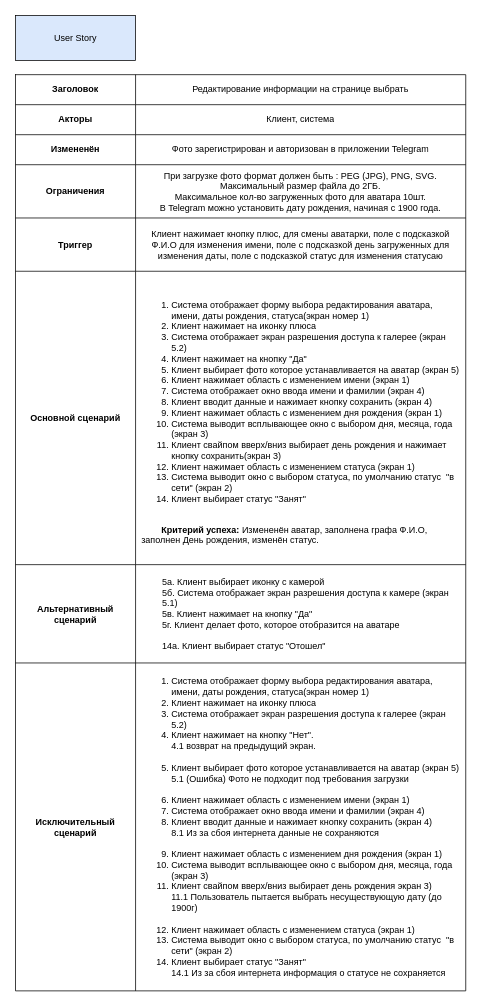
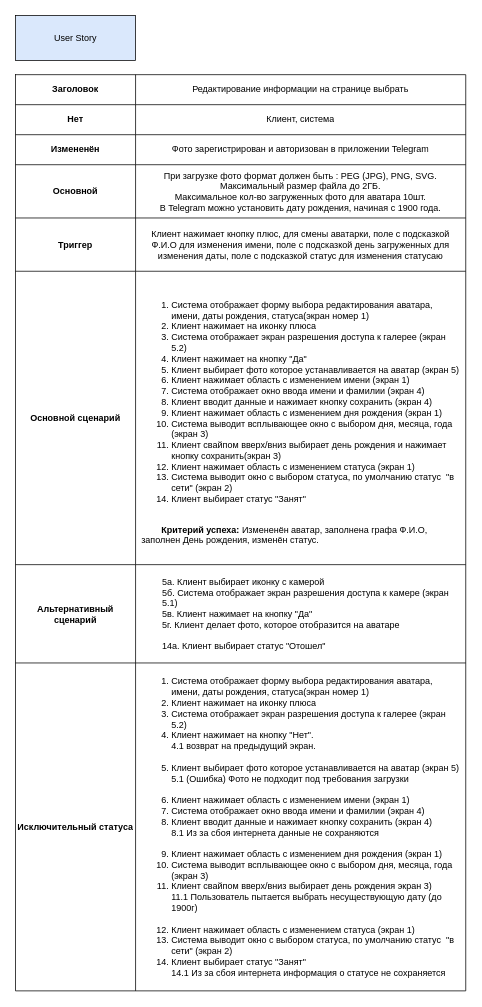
  <mxCell id="0" />
  <mxCell id="1" parent="0" />
  <mxCell id="2" value="" style="shape=table;startSize=0;container=1;collapsible=0;childLayout=tableLayout;" parent="1" vertex="1"><mxGeometry x="20" y="99" width="600" height="1221" as="geometry" /></mxCell>
  <mxCell id="3" value="" style="shape=tableRow;horizontal=0;startSize=0;swimlaneHead=0;swimlaneBody=0;strokeColor=inherit;top=0;left=0;bottom=0;right=0;collapsible=0;dropTarget=0;fillColor=none;points=[[0,0.5],[1,0.5]];portConstraint=eastwest;" parent="2" vertex="1"><mxGeometry width="600" height="40" as="geometry" /></mxCell>
  <mxCell id="4" value="&lt;b&gt;Заголовок&lt;/b&gt;" style="shape=partialRectangle;html=1;whiteSpace=wrap;connectable=0;strokeColor=inherit;overflow=hidden;fillColor=none;top=0;left=0;bottom=0;right=0;pointerEvents=1;" parent="3" vertex="1"><mxGeometry width="160" height="40" as="geometry"><mxRectangle width="160" height="40" as="alternateBounds" /></mxGeometry></mxCell>
  <mxCell id="5" value="Редактирование информации на странице выбрать" style="shape=partialRectangle;html=1;whiteSpace=wrap;connectable=0;strokeColor=inherit;overflow=hidden;fillColor=none;top=0;left=0;bottom=0;right=0;pointerEvents=1;spacingLeft=7;spacingRight=7;" parent="3" vertex="1"><mxGeometry x="160" width="440" height="40" as="geometry"><mxRectangle width="440" height="40" as="alternateBounds" /></mxGeometry></mxCell>
  <mxCell id="6" value="" style="shape=tableRow;horizontal=0;startSize=0;swimlaneHead=0;swimlaneBody=0;strokeColor=inherit;top=0;left=0;bottom=0;right=0;collapsible=0;dropTarget=0;fillColor=none;points=[[0,0.5],[1,0.5]];portConstraint=eastwest;" parent="2" vertex="1"><mxGeometry y="40" width="600" height="40" as="geometry" /></mxCell>
- <mxCell id="7" value="&lt;b&gt;Акторы&lt;/b&gt;" style="shape=partialRectangle;html=1;whiteSpace=wrap;connectable=0;strokeColor=inherit;overflow=hidden;fillColor=none;top=0;left=0;bottom=0;right=0;pointerEvents=1;" parent="6" vertex="1"><mxGeometry width="160" height="40" as="geometry"><mxRectangle width="160" height="40" as="alternateBounds" /></mxGeometry></mxCell>
+ <mxCell id="7" value="&lt;b&gt;Нет&lt;/b&gt;" style="shape=partialRectangle;html=1;whiteSpace=wrap;connectable=0;strokeColor=inherit;overflow=hidden;fillColor=none;top=0;left=0;bottom=0;right=0;pointerEvents=1;" parent="6" vertex="1"><mxGeometry width="160" height="40" as="geometry"><mxRectangle width="160" height="40" as="alternateBounds" /></mxGeometry></mxCell>
  <mxCell id="8" value="Клиент, система" style="shape=partialRectangle;html=1;whiteSpace=wrap;connectable=0;strokeColor=inherit;overflow=hidden;fillColor=none;top=0;left=0;bottom=0;right=0;pointerEvents=1;spacingLeft=7;spacingRight=7;" parent="6" vertex="1"><mxGeometry x="160" width="440" height="40" as="geometry"><mxRectangle width="440" height="40" as="alternateBounds" /></mxGeometry></mxCell>
  <mxCell id="9" value="" style="shape=tableRow;horizontal=0;startSize=0;swimlaneHead=0;swimlaneBody=0;strokeColor=inherit;top=0;left=0;bottom=0;right=0;collapsible=0;dropTarget=0;fillColor=none;points=[[0,0.5],[1,0.5]];portConstraint=eastwest;" parent="2" vertex="1"><mxGeometry y="80" width="600" height="40" as="geometry" /></mxCell>
  <mxCell id="10" value="&lt;b&gt;Измененён&lt;/b&gt;" style="shape=partialRectangle;html=1;whiteSpace=wrap;connectable=0;strokeColor=inherit;overflow=hidden;fillColor=none;top=0;left=0;bottom=0;right=0;pointerEvents=1;" parent="9" vertex="1"><mxGeometry width="160" height="40" as="geometry"><mxRectangle width="160" height="40" as="alternateBounds" /></mxGeometry></mxCell>
  <mxCell id="11" value="Фото зарегистрирован и авторизован в приложении Telegram" style="shape=partialRectangle;html=1;whiteSpace=wrap;connectable=0;strokeColor=inherit;overflow=hidden;fillColor=none;top=0;left=0;bottom=0;right=0;pointerEvents=1;spacingLeft=7;spacingRight=7;" parent="9" vertex="1"><mxGeometry x="160" width="440" height="40" as="geometry"><mxRectangle width="440" height="40" as="alternateBounds" /></mxGeometry></mxCell>
  <mxCell id="12" value="" style="shape=tableRow;horizontal=0;startSize=0;swimlaneHead=0;swimlaneBody=0;strokeColor=inherit;top=0;left=0;bottom=0;right=0;collapsible=0;dropTarget=0;fillColor=none;points=[[0,0.5],[1,0.5]];portConstraint=eastwest;" parent="2" vertex="1"><mxGeometry y="120" width="600" height="71" as="geometry" /></mxCell>
- <mxCell id="13" value="&lt;b&gt;Ограничения&lt;/b&gt;" style="shape=partialRectangle;html=1;whiteSpace=wrap;connectable=0;strokeColor=inherit;overflow=hidden;fillColor=none;top=0;left=0;bottom=0;right=0;pointerEvents=1;" parent="12" vertex="1"><mxGeometry width="160" height="71" as="geometry"><mxRectangle width="160" height="71" as="alternateBounds" /></mxGeometry></mxCell>
+ <mxCell id="13" value="&lt;b&gt;Основной&lt;/b&gt;" style="shape=partialRectangle;html=1;whiteSpace=wrap;connectable=0;strokeColor=inherit;overflow=hidden;fillColor=none;top=0;left=0;bottom=0;right=0;pointerEvents=1;" parent="12" vertex="1"><mxGeometry width="160" height="71" as="geometry"><mxRectangle width="160" height="71" as="alternateBounds" /></mxGeometry></mxCell>
  <mxCell id="14" value="При загрузке фото формат должен быть : PEG (JPG), PNG, SVG.&lt;br&gt;Максимальный размер файла до 2ГБ.&lt;br&gt;Максимальное кол-во загруженных фото для аватара 10шт.&lt;br&gt;В Telegram можно установить дату рождения, начиная с 1900 года." style="shape=partialRectangle;html=1;whiteSpace=wrap;connectable=0;strokeColor=inherit;overflow=hidden;fillColor=none;top=0;left=0;bottom=0;right=0;pointerEvents=1;spacingLeft=7;spacingRight=7;" parent="12" vertex="1"><mxGeometry x="160" width="440" height="71" as="geometry"><mxRectangle width="440" height="71" as="alternateBounds" /></mxGeometry></mxCell>
  <mxCell id="15" value="" style="shape=tableRow;horizontal=0;startSize=0;swimlaneHead=0;swimlaneBody=0;strokeColor=inherit;top=0;left=0;bottom=0;right=0;collapsible=0;dropTarget=0;fillColor=none;points=[[0,0.5],[1,0.5]];portConstraint=eastwest;" parent="2" vertex="1"><mxGeometry y="191" width="600" height="71" as="geometry" /></mxCell>
  <mxCell id="16" value="&lt;b&gt;Триггер&lt;/b&gt;" style="shape=partialRectangle;html=1;whiteSpace=wrap;connectable=0;strokeColor=inherit;overflow=hidden;fillColor=none;top=0;left=0;bottom=0;right=0;pointerEvents=1;" parent="15" vertex="1"><mxGeometry width="160" height="71" as="geometry"><mxRectangle width="160" height="71" as="alternateBounds" /></mxGeometry></mxCell>
  <mxCell id="17" value="Клиент нажимает кнопку плюс, для смены аватарки, поле с подсказкой Ф.И.О для изменения имени, поле с подсказкой день загруженных для изменения даты, поле с подсказкой статус для изменения статусаю" style="shape=partialRectangle;html=1;whiteSpace=wrap;connectable=0;strokeColor=inherit;overflow=hidden;fillColor=none;top=0;left=0;bottom=0;right=0;pointerEvents=1;spacingLeft=7;spacingRight=7;" parent="15" vertex="1"><mxGeometry x="160" width="440" height="71" as="geometry"><mxRectangle width="440" height="71" as="alternateBounds" /></mxGeometry></mxCell>
  <mxCell id="18" value="" style="shape=tableRow;horizontal=0;startSize=0;swimlaneHead=0;swimlaneBody=0;strokeColor=inherit;top=0;left=0;bottom=0;right=0;collapsible=0;dropTarget=0;fillColor=none;points=[[0,0.5],[1,0.5]];portConstraint=eastwest;" parent="2" vertex="1"><mxGeometry y="262" width="600" height="391" as="geometry" /></mxCell>
  <mxCell id="19" value="&lt;b&gt;Основной сценарий&lt;/b&gt;" style="shape=partialRectangle;html=1;whiteSpace=wrap;connectable=0;strokeColor=inherit;overflow=hidden;fillColor=none;top=0;left=0;bottom=0;right=0;pointerEvents=1;" parent="18" vertex="1"><mxGeometry width="160" height="391" as="geometry"><mxRectangle width="160" height="391" as="alternateBounds" /></mxGeometry></mxCell>
  <mxCell id="20" value="&lt;ol style=&quot;text-align: left;&quot;&gt;&lt;li&gt;Система отображает форму выбора редактирования аватара, имени, даты рождения, статуса(экран номер 1)&lt;/li&gt;&lt;li&gt;Клиент нажимает на иконку плюса&lt;/li&gt;&lt;li&gt;Система отображает экран разрешения доступа к галерее (экран 5.2)&lt;/li&gt;&lt;li&gt;Клиент нажимает на кнопку &quot;Да&quot;&lt;/li&gt;&lt;li&gt;Клиент выбирает фото которое устанавливается на аватар (экран 5)&lt;/li&gt;&lt;li&gt;Клиент нажимает область с изменением имени (экран 1)&amp;nbsp;&lt;/li&gt;&lt;li&gt;Система отображает окно ввода имени и фамилии (экран 4)&lt;/li&gt;&lt;li&gt;Клиент вводит данные и нажимает кнопку сохранить (экран 4)&lt;/li&gt;&lt;li&gt;Клиент нажимает область с изменением дня рождения (экран 1)&lt;/li&gt;&lt;li&gt;Система выводит всплывающее окно с выбором дня, месяца, года (экран 3)&lt;/li&gt;&lt;li&gt;Клиент свайпом вверх/вниз выбирает день рождения и нажимает кнопку сохранить(экран 3)&lt;/li&gt;&lt;li&gt;Клиент нажимает область с изменением статуса (экран 1)&lt;/li&gt;&lt;li&gt;Система выводит окно с выбором статуса, по умолчанию статус&amp;nbsp; &quot;в сети&quot; (экран 2)&lt;/li&gt;&lt;li&gt;Клиент выбирает статус &quot;Занят&quot;&amp;nbsp;&lt;br&gt;&lt;b style=&quot;text-align: center;&quot;&gt;&lt;br&gt;&lt;/b&gt;&lt;/li&gt;&lt;/ol&gt;&lt;b style=&quot;background-color: initial;&quot;&gt;&lt;div style=&quot;text-align: left;&quot;&gt;&lt;b style=&quot;background-color: initial;&quot;&gt;&lt;span style=&quot;white-space: pre;&quot;&gt;&#09;&lt;/span&gt;&lt;/b&gt;&lt;b style=&quot;background-color: initial; text-align: center;&quot;&gt;Критерий успеха:&amp;nbsp;&lt;/b&gt;&lt;span style=&quot;background-color: initial; font-weight: normal; text-align: center;&quot;&gt;Измененён аватар, заполнена графа Ф.И.О, заполнен День рождения, изменён статус.&lt;/span&gt;&lt;/div&gt;&lt;/b&gt;" style="shape=partialRectangle;html=1;whiteSpace=wrap;connectable=0;strokeColor=inherit;overflow=hidden;fillColor=none;top=0;left=0;bottom=0;right=0;pointerEvents=1;spacingLeft=7;spacingRight=7;" parent="18" vertex="1"><mxGeometry x="160" width="440" height="391" as="geometry"><mxRectangle width="440" height="391" as="alternateBounds" /></mxGeometry></mxCell>
  <mxCell id="21" value="" style="shape=tableRow;horizontal=0;startSize=0;swimlaneHead=0;swimlaneBody=0;strokeColor=inherit;top=0;left=0;bottom=0;right=0;collapsible=0;dropTarget=0;fillColor=none;points=[[0,0.5],[1,0.5]];portConstraint=eastwest;" parent="2" vertex="1"><mxGeometry y="653" width="600" height="131" as="geometry" /></mxCell>
  <mxCell id="22" value="&lt;b&gt;Альтернативный сценарий&lt;/b&gt;" style="shape=partialRectangle;html=1;whiteSpace=wrap;connectable=0;strokeColor=inherit;overflow=hidden;fillColor=none;top=0;left=0;bottom=0;right=0;pointerEvents=1;" parent="21" vertex="1"><mxGeometry width="160" height="131" as="geometry"><mxRectangle width="160" height="131" as="alternateBounds" /></mxGeometry></mxCell>
  <mxCell id="23" value="&lt;span style=&quot;background-color: initial;&quot;&gt;&lt;span style=&quot;white-space: pre;&quot;&gt;&#09;&lt;/span&gt;5а. Клиент выбирает иконку с камерой&lt;br&gt;&lt;span style=&quot;white-space: pre;&quot;&gt;&#09;&lt;/span&gt;5б. Система отображает экран разрешения доступа к камере (экран &lt;span style=&quot;white-space: pre;&quot;&gt;&#09;&lt;/span&gt;5.1)&amp;nbsp;&lt;/span&gt;&lt;div&gt;&lt;span style=&quot;white-space: pre;&quot;&gt;&#09;&lt;/span&gt;5в.&amp;nbsp;&lt;span style=&quot;background-color: initial;&quot;&gt;Клиент нажимает на кнопку &quot;Да&quot;&lt;/span&gt;&lt;br&gt;&lt;span style=&quot;background-color: initial;&quot;&gt;&lt;span style=&quot;white-space: pre;&quot;&gt;&#09;&lt;/span&gt;5г. Клиент делает фото, которое отобразится на аватаре&lt;br&gt;&lt;br&gt;&lt;span style=&quot;white-space: pre;&quot;&gt;&#09;&lt;/span&gt;14а. Клиент выбирает статус &quot;Отошел&quot;&lt;br&gt;&lt;/span&gt;&lt;/div&gt;" style="shape=partialRectangle;html=1;whiteSpace=wrap;connectable=0;strokeColor=inherit;overflow=hidden;fillColor=none;top=0;left=0;bottom=0;right=0;pointerEvents=1;align=left;spacingLeft=7;spacingRight=7;" parent="21" vertex="1"><mxGeometry x="160" width="440" height="131" as="geometry"><mxRectangle width="440" height="131" as="alternateBounds" /></mxGeometry></mxCell>
  <mxCell id="24" value="" style="shape=tableRow;horizontal=0;startSize=0;swimlaneHead=0;swimlaneBody=0;strokeColor=inherit;top=0;left=0;bottom=0;right=0;collapsible=0;dropTarget=0;fillColor=none;points=[[0,0.5],[1,0.5]];portConstraint=eastwest;" parent="2" vertex="1"><mxGeometry y="784" width="600" height="437" as="geometry" /></mxCell>
- <mxCell id="25" value="&lt;b&gt;Исключительный сценарий&lt;/b&gt;" style="shape=partialRectangle;html=1;whiteSpace=wrap;connectable=0;strokeColor=inherit;overflow=hidden;fillColor=none;top=0;left=0;bottom=0;right=0;pointerEvents=1;" parent="24" vertex="1"><mxGeometry width="160" height="437" as="geometry"><mxRectangle width="160" height="437" as="alternateBounds" /></mxGeometry></mxCell>
+ <mxCell id="25" value="&lt;b&gt;Исключительный статуса&lt;/b&gt;" style="shape=partialRectangle;html=1;whiteSpace=wrap;connectable=0;strokeColor=inherit;overflow=hidden;fillColor=none;top=0;left=0;bottom=0;right=0;pointerEvents=1;" parent="24" vertex="1"><mxGeometry width="160" height="437" as="geometry"><mxRectangle width="160" height="437" as="alternateBounds" /></mxGeometry></mxCell>
  <mxCell id="26" value="&lt;div style=&quot;text-align: left;&quot;&gt;&lt;ol&gt;&lt;li&gt;Система отображает форму выбора редактирования аватара, имени, даты рождения, статуса(экран номер 1)&lt;/li&gt;&lt;li&gt;Клиент нажимает на иконку плюса&lt;/li&gt;&lt;li&gt;Система отображает экран разрешения доступа к галерее (экран 5.2)&lt;/li&gt;&lt;li&gt;Клиент нажимает на кнопку &quot;Нет&quot;.&lt;br&gt;4.1 возврат на предыдущий экран.&lt;br&gt;&lt;br&gt;&lt;/li&gt;&lt;li&gt;Клиент выбирает фото которое устанавливается на аватар (экран 5)&lt;br&gt;5.1 (Ошибка) Фото не подходит под требования загрузки&lt;br&gt;&lt;br&gt;&lt;/li&gt;&lt;li&gt;Клиент нажимает область с изменением имени (экран 1)&amp;nbsp;&lt;/li&gt;&lt;li&gt;Система отображает окно ввода имени и фамилии (экран 4)&lt;/li&gt;&lt;li&gt;Клиент вводит данные и нажимает кнопку сохранить (экран 4)&lt;br&gt;8.1 Из за сбоя интернета данные не сохраняются&lt;br&gt;&lt;br&gt;&lt;/li&gt;&lt;li&gt;Клиент нажимает область с изменением дня рождения (экран 1)&lt;/li&gt;&lt;li&gt;Система выводит всплывающее окно с выбором дня, месяца, года (экран 3)&lt;/li&gt;&lt;li&gt;Клиент свайпом вверх/вниз выбирает день рождения экран 3)&lt;br&gt;11.1 Пользователь пытается выбрать несуществующую дату (до 1900г)&lt;br&gt;&lt;br&gt;&lt;/li&gt;&lt;li&gt;Клиент нажимает область с изменением статуса (экран 1)&lt;/li&gt;&lt;li&gt;Система выводит окно с выбором статуса, по умолчанию статус&amp;nbsp; &quot;в сети&quot; (экран 2)&lt;/li&gt;&lt;li&gt;Клиент выбирает статус &quot;Занят&quot;&amp;nbsp;&lt;br&gt;14.1 Из за сбоя интернета информация о статусе не сохраняется&lt;/li&gt;&lt;/ol&gt;&lt;/div&gt;" style="shape=partialRectangle;html=1;whiteSpace=wrap;connectable=0;strokeColor=inherit;overflow=hidden;fillColor=none;top=0;left=0;bottom=0;right=0;pointerEvents=1;spacingLeft=7;spacingRight=7;" parent="24" vertex="1"><mxGeometry x="160" width="440" height="437" as="geometry"><mxRectangle width="440" height="437" as="alternateBounds" /></mxGeometry></mxCell>
  <mxCell id="27" value="User Story" style="rounded=0;whiteSpace=wrap;html=1;fillColor=#dae8fc;" parent="1" vertex="1"><mxGeometry x="20" y="20" width="160" height="60" as="geometry" /></mxCell>
